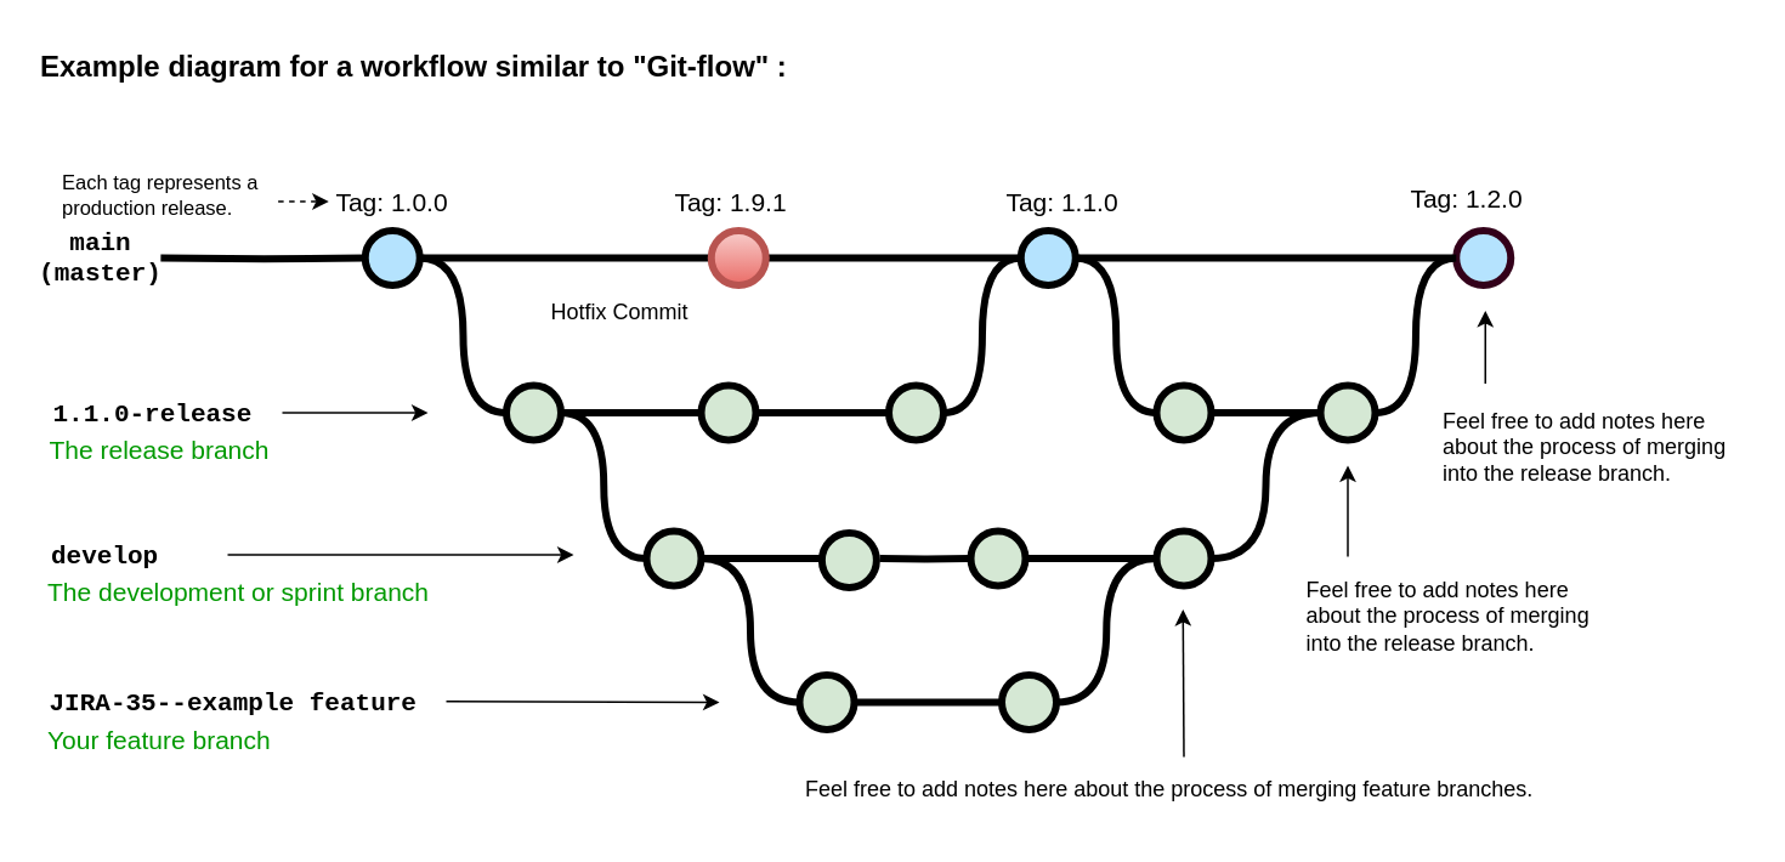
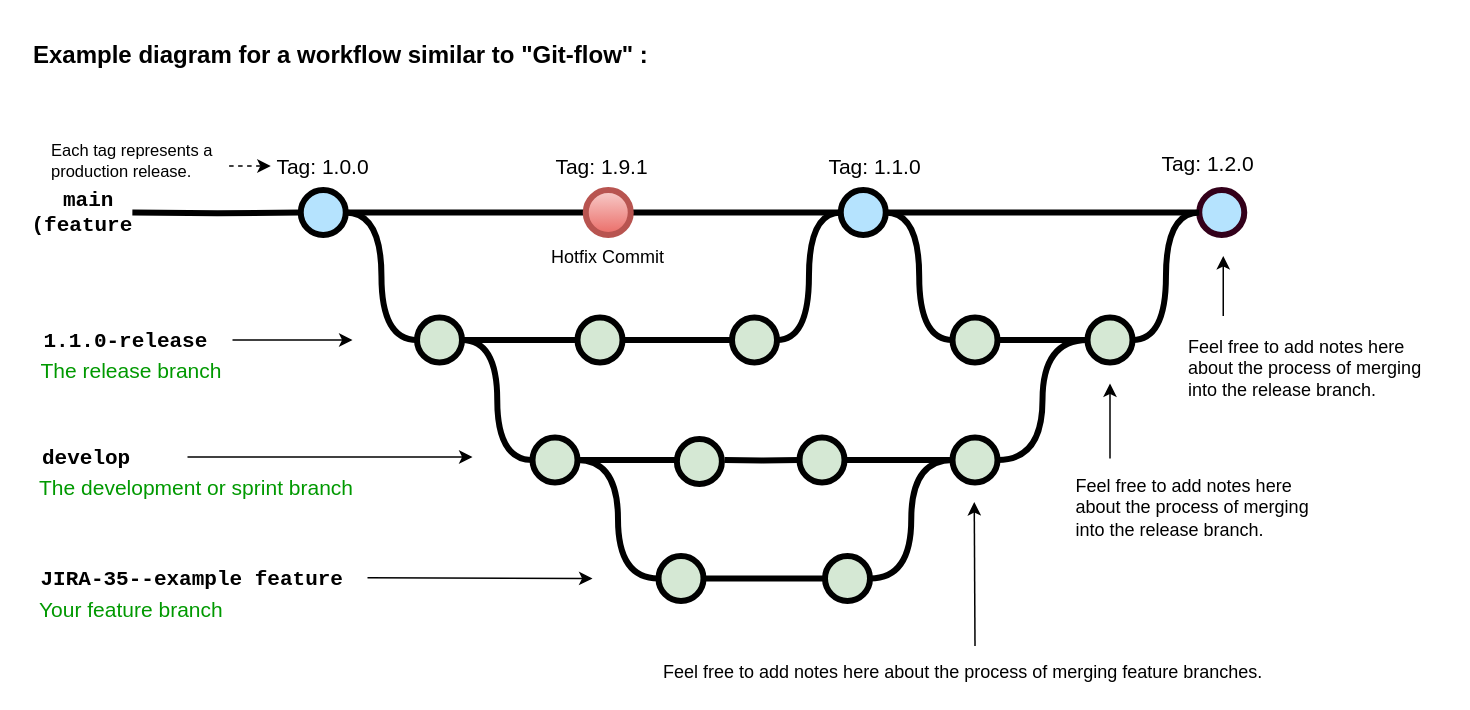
  <mxCell id="0" />
  <mxCell id="1" parent="0" />
- <mxCell id="2" value="Hotfix Commit" style="text;html=1;strokeColor=none;fillColor=none;align=center;verticalAlign=middle;whiteSpace=wrap;overflow=hidden;" parent="1" vertex="1"><mxGeometry x="300" y="156" width="80" height="30" as="geometry" /></mxCell>
+ <mxCell id="2" value="Hotfix Commit" style="text;html=1;strokeColor=none;fillColor=none;align=center;verticalAlign=middle;whiteSpace=wrap;overflow=hidden;" parent="1" vertex="1"><mxGeometry x="365" y="156" width="80" height="30" as="geometry" /></mxCell>
  <mxCell id="3" value="" style="edgeStyle=orthogonalEdgeStyle;rounded=0;html=1;jettySize=auto;orthogonalLoop=1;plain-blue;endArrow=none;endFill=0;strokeWidth=4;strokeColor=#000000;entryX=0;entryY=0.5;entryDx=0;entryDy=0;entryPerimeter=0;" parent="1" source="5" target="57" edge="1"><mxGeometry x="230" y="141" as="geometry"><mxPoint x="380" y="141" as="targetPoint" /></mxGeometry></mxCell>
  <mxCell id="4" style="edgeStyle=orthogonalEdgeStyle;curved=1;rounded=0;html=1;exitX=1;exitY=0.5;exitPerimeter=0;entryX=0;entryY=0.5;entryPerimeter=0;endArrow=none;endFill=0;jettySize=auto;orthogonalLoop=1;strokeWidth=4;fontSize=15;" parent="1" source="5" target="13" edge="1"><mxGeometry relative="1" as="geometry" /></mxCell>
  <mxCell id="5" value="" style="verticalLabelPosition=bottom;verticalAlign=top;html=1;strokeWidth=4;shape=mxgraph.flowchart.on-page_reference;plain-blue;gradientColor=none;fillColor=#B5E3Fe;strokeColor=#000000;" parent="1" vertex="1"><mxGeometry x="200" y="126" width="30" height="30" as="geometry" /></mxCell>
  <mxCell id="6" value="" style="edgeStyle=orthogonalEdgeStyle;curved=1;rounded=0;orthogonalLoop=1;jettySize=auto;html=1;endArrow=none;endFill=0;strokeWidth=4;entryX=0;entryY=0.5;entryDx=0;entryDy=0;entryPerimeter=0;" parent="1" source="8" target="9" edge="1"><mxGeometry relative="1" as="geometry"><mxPoint x="672.25" y="141" as="targetPoint" /></mxGeometry></mxCell>
  <mxCell id="7" style="edgeStyle=orthogonalEdgeStyle;curved=1;rounded=0;orthogonalLoop=1;jettySize=auto;html=1;exitX=1;exitY=0.5;exitDx=0;exitDy=0;exitPerimeter=0;entryX=0;entryY=0.5;entryDx=0;entryDy=0;entryPerimeter=0;endArrow=none;endFill=0;strokeWidth=4;fontFamily=Courier New;fontColor=#009900;" parent="1" source="8" target="43" edge="1"><mxGeometry relative="1" as="geometry" /></mxCell>
  <mxCell id="8" value="" style="verticalLabelPosition=bottom;verticalAlign=top;html=1;strokeWidth=4;shape=mxgraph.flowchart.on-page_reference;plain-blue;gradientColor=none;strokeColor=#000000;fillColor=#B5E3FE;" parent="1" vertex="1"><mxGeometry x="560" y="126" width="30" height="30" as="geometry" /></mxCell>
  <mxCell id="9" value="" style="verticalLabelPosition=bottom;verticalAlign=top;html=1;strokeWidth=4;shape=mxgraph.flowchart.on-page_reference;plain-blue;gradientColor=none;strokeColor=#33001A;fillColor=#B5E3FE;" parent="1" vertex="1"><mxGeometry x="799" y="126" width="30" height="30" as="geometry" /></mxCell>
  <mxCell id="10" value="" style="edgeStyle=orthogonalEdgeStyle;rounded=0;html=1;jettySize=auto;orthogonalLoop=1;strokeWidth=4;endArrow=none;endFill=0;" parent="1" target="5" edge="1"><mxGeometry x="130" y="141" as="geometry"><mxPoint x="87.75" y="141" as="sourcePoint" /></mxGeometry></mxCell>
- <mxCell id="11" value="main&lt;br&gt;(master)" style="text;html=1;strokeColor=none;fillColor=none;align=center;verticalAlign=middle;whiteSpace=wrap;overflow=hidden;fontSize=14;fontStyle=1;fontFamily=Courier New;" parent="1" vertex="1"><mxGeometry x="20" y="120" width="70" height="42" as="geometry" /></mxCell>
+ <mxCell id="11" value="main&lt;br&gt;(feature)" style="text;html=1;strokeColor=none;fillColor=none;align=center;verticalAlign=middle;whiteSpace=wrap;overflow=hidden;fontSize=14;fontStyle=1;fontFamily=Courier New;" parent="1" vertex="1"><mxGeometry x="20" y="120" width="70" height="42" as="geometry" /></mxCell>
  <mxCell id="12" style="edgeStyle=orthogonalEdgeStyle;curved=1;rounded=0;html=1;exitX=1;exitY=0.5;exitPerimeter=0;endArrow=none;endFill=0;jettySize=auto;orthogonalLoop=1;strokeWidth=4;fontSize=15;" parent="1" source="13" target="15" edge="1"><mxGeometry relative="1" as="geometry" /></mxCell>
  <mxCell id="13" value="" style="verticalLabelPosition=bottom;verticalAlign=top;html=1;strokeWidth=4;shape=mxgraph.flowchart.on-page_reference;plain-purple;gradientColor=none;strokeColor=#000000;fillColor=#D5E8D4;" parent="1" vertex="1"><mxGeometry x="277.5" y="211" width="30" height="30" as="geometry" /></mxCell>
  <mxCell id="14" style="edgeStyle=orthogonalEdgeStyle;curved=1;rounded=0;html=1;exitX=1;exitY=0.5;exitPerimeter=0;entryX=0;entryY=0.5;entryPerimeter=0;endArrow=none;endFill=0;jettySize=auto;orthogonalLoop=1;strokeWidth=4;fontSize=15;" parent="1" source="15" target="17" edge="1"><mxGeometry relative="1" as="geometry" /></mxCell>
  <mxCell id="15" value="" style="verticalLabelPosition=bottom;verticalAlign=top;html=1;strokeWidth=4;shape=mxgraph.flowchart.on-page_reference;plain-purple;gradientColor=none;strokeColor=#000000;fillColor=#D5E8D4;" parent="1" vertex="1"><mxGeometry x="384.5" y="211" width="30" height="30" as="geometry" /></mxCell>
  <mxCell id="16" style="edgeStyle=orthogonalEdgeStyle;curved=1;rounded=0;html=1;exitX=1;exitY=0.5;exitPerimeter=0;entryX=0;entryY=0.5;entryPerimeter=0;endArrow=none;endFill=0;jettySize=auto;orthogonalLoop=1;strokeWidth=4;fontSize=15;" parent="1" source="17" target="8" edge="1"><mxGeometry relative="1" as="geometry" /></mxCell>
  <mxCell id="17" value="" style="verticalLabelPosition=bottom;verticalAlign=top;html=1;strokeWidth=4;shape=mxgraph.flowchart.on-page_reference;plain-purple;gradientColor=none;strokeColor=#000000;fillColor=#D5E8D4;" parent="1" vertex="1"><mxGeometry x="487.5" y="211" width="30" height="30" as="geometry" /></mxCell>
  <mxCell id="18" value="1.1.0-release" style="text;html=1;strokeColor=none;fillColor=none;align=left;verticalAlign=middle;whiteSpace=wrap;overflow=hidden;fontSize=14;fontStyle=1;fontFamily=Courier New;" parent="1" vertex="1"><mxGeometry x="26.5" y="216" width="240" height="20" as="geometry" /></mxCell>
  <mxCell id="19" value="" style="edgeStyle=orthogonalEdgeStyle;rounded=0;orthogonalLoop=1;jettySize=auto;html=1;endArrow=none;endFill=0;strokeWidth=4;" parent="1" source="22" edge="1"><mxGeometry relative="1" as="geometry"><mxPoint x="452.5" y="306" as="targetPoint" /></mxGeometry></mxCell>
  <mxCell id="20" style="edgeStyle=orthogonalEdgeStyle;rounded=0;orthogonalLoop=1;jettySize=auto;html=1;entryX=1;entryY=0.5;entryDx=0;entryDy=0;entryPerimeter=0;endArrow=none;endFill=0;strokeWidth=4;curved=1;" parent="1" source="22" target="13" edge="1"><mxGeometry relative="1" as="geometry" /></mxCell>
  <mxCell id="21" style="edgeStyle=orthogonalEdgeStyle;curved=1;rounded=0;orthogonalLoop=1;jettySize=auto;html=1;exitX=1;exitY=0.5;exitDx=0;exitDy=0;exitPerimeter=0;entryX=0;entryY=0.5;entryDx=0;entryDy=0;entryPerimeter=0;endArrow=none;endFill=0;strokeWidth=4;fontFamily=Courier New;fontColor=#009900;" parent="1" source="22" target="30" edge="1"><mxGeometry relative="1" as="geometry" /></mxCell>
  <mxCell id="22" value="" style="verticalLabelPosition=bottom;verticalAlign=top;html=1;strokeWidth=4;shape=mxgraph.flowchart.on-page_reference;plain-purple;gradientColor=none;strokeColor=#000000;fillColor=#D5E8D4;" parent="1" vertex="1"><mxGeometry x="354.5" y="291" width="30" height="30" as="geometry" /></mxCell>
  <mxCell id="23" value="" style="edgeStyle=orthogonalEdgeStyle;curved=1;rounded=0;orthogonalLoop=1;jettySize=auto;html=1;endArrow=none;endFill=0;strokeWidth=4;" parent="1" target="25" edge="1"><mxGeometry relative="1" as="geometry"><mxPoint x="482.5" y="306" as="sourcePoint" /></mxGeometry></mxCell>
  <mxCell id="24" value="" style="edgeStyle=orthogonalEdgeStyle;curved=1;rounded=0;orthogonalLoop=1;jettySize=auto;html=1;endArrow=none;endFill=0;strokeWidth=4;fontFamily=Courier New;fontColor=#009900;" parent="1" source="25" target="27" edge="1"><mxGeometry relative="1" as="geometry" /></mxCell>
  <mxCell id="25" value="" style="verticalLabelPosition=bottom;verticalAlign=top;html=1;strokeWidth=4;shape=mxgraph.flowchart.on-page_reference;plain-purple;gradientColor=none;strokeColor=#000000;fillColor=#D5E8D4;" parent="1" vertex="1"><mxGeometry x="532.5" y="291" width="30" height="30" as="geometry" /></mxCell>
  <mxCell id="26" style="edgeStyle=orthogonalEdgeStyle;curved=1;rounded=0;orthogonalLoop=1;jettySize=auto;html=1;entryX=0;entryY=0.5;entryDx=0;entryDy=0;entryPerimeter=0;endArrow=none;endFill=0;strokeWidth=4;fontFamily=Courier New;fontColor=#009900;" parent="1" source="27" target="45" edge="1"><mxGeometry relative="1" as="geometry" /></mxCell>
  <mxCell id="27" value="" style="verticalLabelPosition=bottom;verticalAlign=top;html=1;strokeWidth=4;shape=mxgraph.flowchart.on-page_reference;plain-purple;gradientColor=none;strokeColor=#000000;fillColor=#D5E8D4;" parent="1" vertex="1"><mxGeometry x="634.5" y="291" width="30" height="30" as="geometry" /></mxCell>
  <mxCell id="28" value="develop" style="text;html=1;strokeColor=none;fillColor=none;align=left;verticalAlign=middle;whiteSpace=wrap;overflow=hidden;fontSize=14;fontStyle=1;fontFamily=Courier New;" parent="1" vertex="1"><mxGeometry x="25.5" y="294" width="91" height="20" as="geometry" /></mxCell>
  <mxCell id="29" value="" style="edgeStyle=orthogonalEdgeStyle;rounded=0;orthogonalLoop=1;jettySize=auto;html=1;endArrow=none;endFill=0;strokeWidth=4;" parent="1" source="30" target="32" edge="1"><mxGeometry relative="1" as="geometry" /></mxCell>
  <mxCell id="30" value="" style="verticalLabelPosition=bottom;verticalAlign=top;html=1;strokeWidth=4;shape=mxgraph.flowchart.on-page_reference;plain-purple;gradientColor=none;strokeColor=#000000;fillColor=#D5E8D4;" parent="1" vertex="1"><mxGeometry x="438.5" y="370" width="30" height="30" as="geometry" /></mxCell>
  <mxCell id="31" style="edgeStyle=orthogonalEdgeStyle;curved=1;rounded=0;orthogonalLoop=1;jettySize=auto;html=1;exitX=1;exitY=0.5;exitDx=0;exitDy=0;exitPerimeter=0;entryX=0;entryY=0.5;entryDx=0;entryDy=0;entryPerimeter=0;endArrow=none;endFill=0;strokeWidth=4;fontFamily=Courier New;fontColor=#009900;" parent="1" source="32" target="27" edge="1"><mxGeometry relative="1" as="geometry" /></mxCell>
  <mxCell id="32" value="" style="verticalLabelPosition=bottom;verticalAlign=top;html=1;strokeWidth=4;shape=mxgraph.flowchart.on-page_reference;plain-purple;gradientColor=none;strokeColor=#000000;fillColor=#D5E8D4;" parent="1" vertex="1"><mxGeometry x="549.5" y="370" width="30" height="30" as="geometry" /></mxCell>
  <mxCell id="33" value="JIRA-35--example feature" style="text;html=1;strokeColor=none;fillColor=none;align=left;verticalAlign=middle;whiteSpace=wrap;overflow=hidden;fontSize=14;fontStyle=1;fontFamily=Courier New;" parent="1" vertex="1"><mxGeometry x="25.25" y="375" width="240" height="20" as="geometry" /></mxCell>
  <mxCell id="34" value="The development or sprint branch" style="text;html=1;strokeColor=none;fillColor=none;align=left;verticalAlign=middle;whiteSpace=wrap;overflow=hidden;fontSize=14;fontStyle=0;fontColor=#009900;" parent="1" vertex="1"><mxGeometry x="23.5" y="314" width="240" height="20" as="geometry" /></mxCell>
  <mxCell id="35" value="Your feature branch" style="text;html=1;strokeColor=none;fillColor=none;align=left;verticalAlign=middle;whiteSpace=wrap;overflow=hidden;fontSize=14;fontStyle=0;fontColor=#009900;" parent="1" vertex="1"><mxGeometry x="23.5" y="395" width="240" height="20" as="geometry" /></mxCell>
  <mxCell id="36" value="The release branch" style="text;html=1;strokeColor=none;fillColor=none;align=left;verticalAlign=middle;whiteSpace=wrap;overflow=hidden;fontSize=14;fontStyle=0;fontColor=#009900;" parent="1" vertex="1"><mxGeometry x="24.5" y="236" width="240" height="20" as="geometry" /></mxCell>
  <mxCell id="37" value="" style="endArrow=classic;html=1;strokeWidth=1;fontFamily=Courier New;fontColor=#009900;rounded=0;" parent="1" edge="1"><mxGeometry width="50" height="50" relative="1" as="geometry"><mxPoint x="244.5" y="384.5" as="sourcePoint" /><mxPoint x="394.5" y="385" as="targetPoint" /></mxGeometry></mxCell>
  <mxCell id="38" value="" style="endArrow=classic;html=1;strokeWidth=1;fontFamily=Courier New;fontColor=#009900;rounded=0;" parent="1" edge="1"><mxGeometry width="50" height="50" relative="1" as="geometry"><mxPoint x="124.5" y="304" as="sourcePoint" /><mxPoint x="314.5" y="304" as="targetPoint" /></mxGeometry></mxCell>
  <mxCell id="39" value="" style="endArrow=classic;html=1;strokeWidth=1;fontFamily=Courier New;fontColor=#009900;rounded=0;" parent="1" edge="1"><mxGeometry width="50" height="50" relative="1" as="geometry"><mxPoint x="154.5" y="226" as="sourcePoint" /><mxPoint x="234.5" y="226" as="targetPoint" /></mxGeometry></mxCell>
  <mxCell id="40" value="Tag: 1.1.0" style="text;html=1;strokeColor=none;fillColor=none;align=center;verticalAlign=middle;whiteSpace=wrap;overflow=hidden;fontSize=14;" parent="1" vertex="1"><mxGeometry x="528" y="100" width="110" height="20" as="geometry" /></mxCell>
  <mxCell id="41" value="Tag: 1.0.0" style="text;html=1;strokeColor=none;fillColor=none;align=center;verticalAlign=middle;whiteSpace=wrap;overflow=hidden;fontSize=14;" parent="1" vertex="1"><mxGeometry x="180" y="100" width="70" height="20" as="geometry" /></mxCell>
  <mxCell id="42" value="" style="edgeStyle=orthogonalEdgeStyle;curved=1;rounded=0;orthogonalLoop=1;jettySize=auto;html=1;endArrow=none;endFill=0;strokeWidth=4;fontFamily=Courier New;fontColor=#009900;" parent="1" source="43" target="45" edge="1"><mxGeometry relative="1" as="geometry" /></mxCell>
  <mxCell id="43" value="" style="verticalLabelPosition=bottom;verticalAlign=top;html=1;strokeWidth=4;shape=mxgraph.flowchart.on-page_reference;plain-purple;gradientColor=none;strokeColor=#000000;fillColor=#D5E8D4;" parent="1" vertex="1"><mxGeometry x="634.5" y="211" width="30" height="30" as="geometry" /></mxCell>
  <mxCell id="44" style="edgeStyle=orthogonalEdgeStyle;curved=1;rounded=0;orthogonalLoop=1;jettySize=auto;html=1;entryX=0;entryY=0.5;entryDx=0;entryDy=0;entryPerimeter=0;endArrow=none;endFill=0;strokeWidth=4;fontFamily=Courier New;fontColor=#009900;" parent="1" source="45" target="9" edge="1"><mxGeometry relative="1" as="geometry" /></mxCell>
  <mxCell id="45" value="" style="verticalLabelPosition=bottom;verticalAlign=top;html=1;strokeWidth=4;shape=mxgraph.flowchart.on-page_reference;plain-purple;gradientColor=none;strokeColor=#000000;fillColor=#D5E8D4;" parent="1" vertex="1"><mxGeometry x="724.5" y="211" width="30" height="30" as="geometry" /></mxCell>
  <mxCell id="46" value="Tag: 1.2.0" style="text;html=1;strokeColor=none;fillColor=none;align=center;verticalAlign=middle;whiteSpace=wrap;overflow=hidden;fontSize=14;" parent="1" vertex="1"><mxGeometry x="750" y="98" width="110" height="20" as="geometry" /></mxCell>
  <mxCell id="47" value="" style="endArrow=classic;html=1;strokeWidth=1;fontFamily=Courier New;fontColor=#009900;exitX=0.5;exitY=0;exitDx=0;exitDy=0;rounded=0;" parent="1" source="50" edge="1"><mxGeometry width="50" height="50" relative="1" as="geometry"><mxPoint x="649" y="565.5" as="sourcePoint" /><mxPoint x="649" y="334" as="targetPoint" /></mxGeometry></mxCell>
  <mxCell id="48" value="" style="endArrow=classic;html=1;strokeWidth=1;fontFamily=Courier New;fontColor=#009900;rounded=0;" parent="1" edge="1"><mxGeometry width="50" height="50" relative="1" as="geometry"><mxPoint x="739.5" y="305" as="sourcePoint" /><mxPoint x="739.5" y="255" as="targetPoint" /></mxGeometry></mxCell>
  <mxCell id="49" value="&lt;span style=&quot;text-align: center&quot;&gt;Feel free to add notes here about the process of merging into the release branch.&lt;br&gt;&lt;/span&gt;" style="text;html=1;strokeColor=none;fillColor=none;align=left;verticalAlign=middle;whiteSpace=wrap;overflow=hidden;fontSize=12;fontStyle=0;fontColor=#000000;" parent="1" vertex="1"><mxGeometry x="714.5" y="305" width="163.25" height="66" as="geometry" /></mxCell>
- <mxCell id="50" value="&lt;div style=&quot;&quot;&gt;&lt;span&gt;Feel free to add notes here about the process of merging feature branches.&lt;/span&gt;&lt;/div&gt;" style="text;html=1;strokeColor=none;fillColor=none;align=left;verticalAlign=middle;whiteSpace=wrap;overflow=hidden;fontSize=12;fontStyle=0;fontColor=#000000;" parent="1" vertex="1"><mxGeometry x="440.38" y="415" width="418.25" height="36" as="geometry" /></mxCell>
+ <mxCell id="50" value="&lt;div style=&quot;&quot;&gt;&lt;span&gt;Feel free to add notes here about the process of merging feature branches.&lt;/span&gt;&lt;/div&gt;" style="text;html=1;strokeColor=none;fillColor=none;align=left;verticalAlign=middle;whiteSpace=wrap;overflow=hidden;fontSize=12;fontStyle=0;fontColor=#000000;" parent="1" vertex="1"><mxGeometry x="440.38" y="430" width="418.25" height="36" as="geometry" /></mxCell>
  <mxCell id="51" value="" style="edgeStyle=orthogonalEdgeStyle;rounded=0;orthogonalLoop=1;jettySize=auto;html=1;fontSize=12;fontColor=#000000;entryX=0;entryY=0.5;entryDx=0;entryDy=0;dashed=1;" parent="1" source="52" target="41" edge="1"><mxGeometry relative="1" as="geometry"><mxPoint x="160" y="110" as="targetPoint" /><Array as="points"><mxPoint x="160" y="110" /><mxPoint x="160" y="110" /></Array></mxGeometry></mxCell>
  <mxCell id="52" value="&lt;span style=&quot;text-align: center; font-size: 11px;&quot;&gt;Each tag represents a production release.&lt;/span&gt;" style="text;html=1;strokeColor=none;fillColor=none;align=left;verticalAlign=middle;whiteSpace=wrap;overflow=hidden;fontSize=11;fontStyle=0;fontColor=#000000;" parent="1" vertex="1"><mxGeometry x="32.25" y="88" width="120" height="38" as="geometry" /></mxCell>
  <mxCell id="53" value="Example diagram for a workflow similar to &quot;Git-flow&quot; :" style="text;whiteSpace=wrap;html=1;fontStyle=1;fontSize=16;" parent="1" vertex="1"><mxGeometry x="20" y="20" width="427.75" height="20" as="geometry" /></mxCell>
  <mxCell id="54" value="" style="endArrow=classic;html=1;strokeWidth=1;fontFamily=Courier New;fontColor=#009900;rounded=0;" parent="1" edge="1"><mxGeometry width="50" height="50" relative="1" as="geometry"><mxPoint x="815" y="210" as="sourcePoint" /><mxPoint x="815" y="170" as="targetPoint" /></mxGeometry></mxCell>
  <mxCell id="55" value="&lt;span style=&quot;text-align: center&quot;&gt;Feel free to add notes here about the process of merging into the release branch.&lt;br&gt;&lt;br&gt;&lt;/span&gt;" style="text;html=1;strokeColor=none;fillColor=none;align=left;verticalAlign=middle;whiteSpace=wrap;overflow=hidden;fontSize=12;fontStyle=0;fontColor=#000000;" parent="1" vertex="1"><mxGeometry x="790" y="211" width="167.75" height="81" as="geometry" /></mxCell>
  <mxCell id="56" value="" style="edgeStyle=orthogonalEdgeStyle;rounded=0;orthogonalLoop=1;jettySize=auto;html=1;fontSize=15;endArrow=none;endFill=0;strokeWidth=4;entryX=0;entryY=0.5;entryDx=0;entryDy=0;entryPerimeter=0;" parent="1" source="57" target="8" edge="1"><mxGeometry relative="1" as="geometry"><mxPoint x="498" y="141" as="targetPoint" /></mxGeometry></mxCell>
  <mxCell id="57" value="" style="verticalLabelPosition=bottom;verticalAlign=top;html=1;strokeWidth=4;shape=mxgraph.flowchart.on-page_reference;plain-blue;gradientColor=#EA6B66;strokeColor=#B85450;fillColor=#F8CECC;" parent="1" vertex="1"><mxGeometry x="390" y="126" width="30" height="30" as="geometry" /></mxCell>
  <mxCell id="58" value="Tag: 1.9.1" style="text;html=1;strokeColor=none;fillColor=none;align=center;verticalAlign=middle;whiteSpace=wrap;overflow=hidden;fontSize=14;" parent="1" vertex="1"><mxGeometry x="366.25" y="100" width="70" height="20" as="geometry" /></mxCell>
  <mxCell id="59" value="" style="verticalLabelPosition=bottom;verticalAlign=top;html=1;strokeWidth=4;shape=mxgraph.flowchart.on-page_reference;plain-purple;gradientColor=none;strokeColor=#000000;fillColor=#D5E8D4;" parent="1" vertex="1"><mxGeometry x="450.75" y="292" width="30" height="30" as="geometry" /></mxCell>
